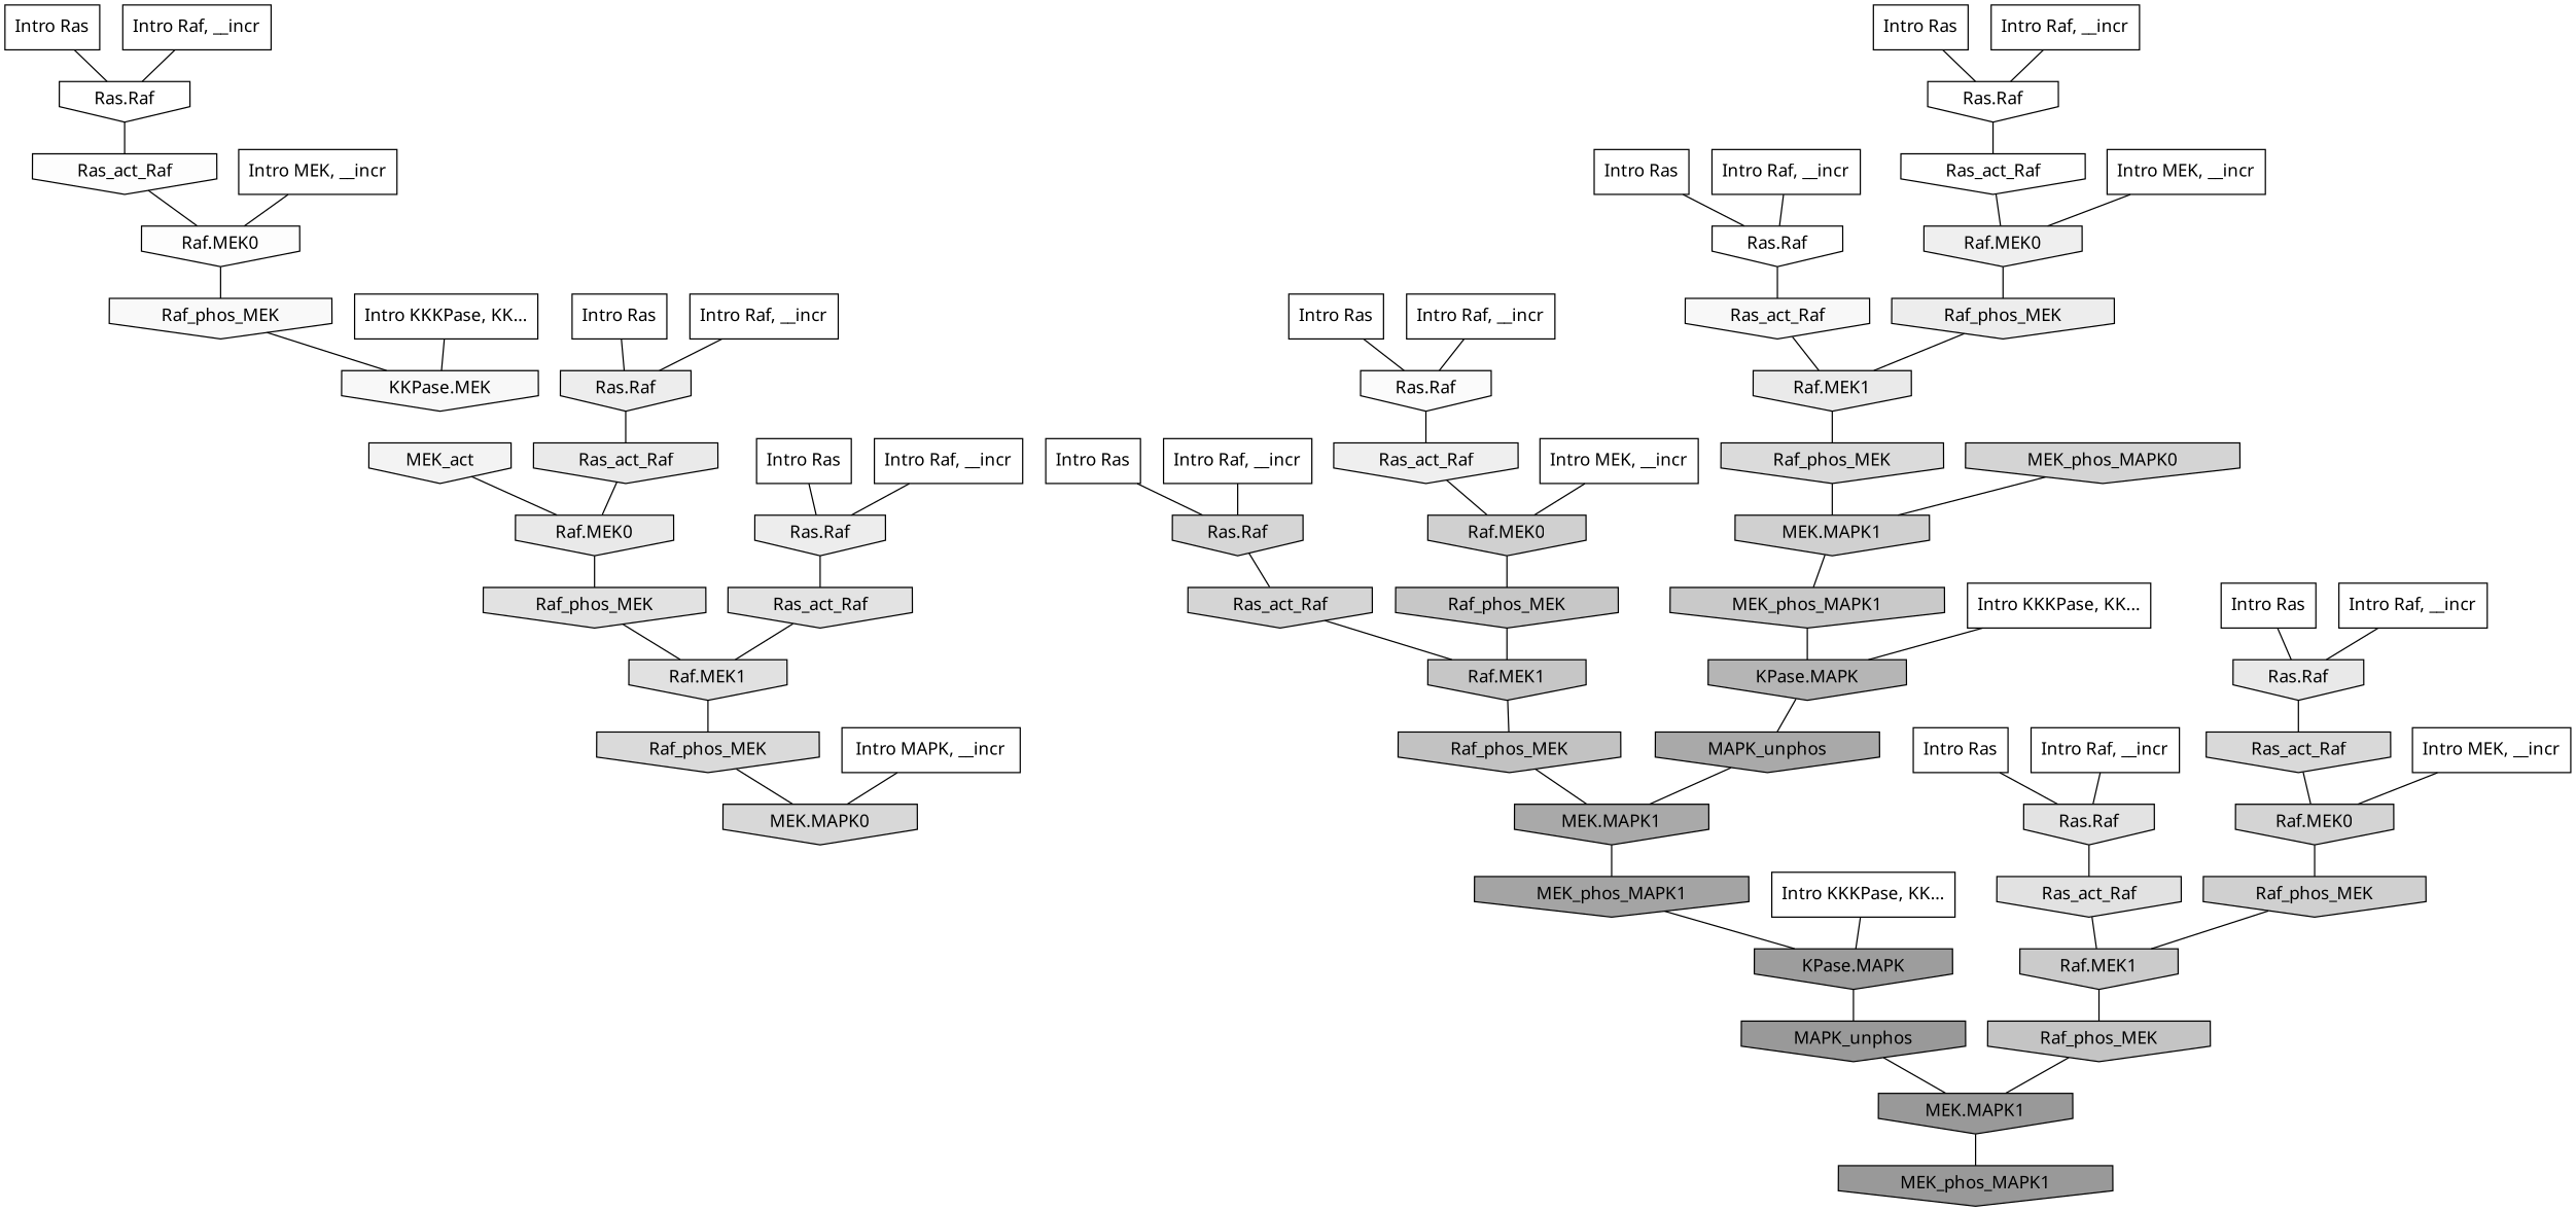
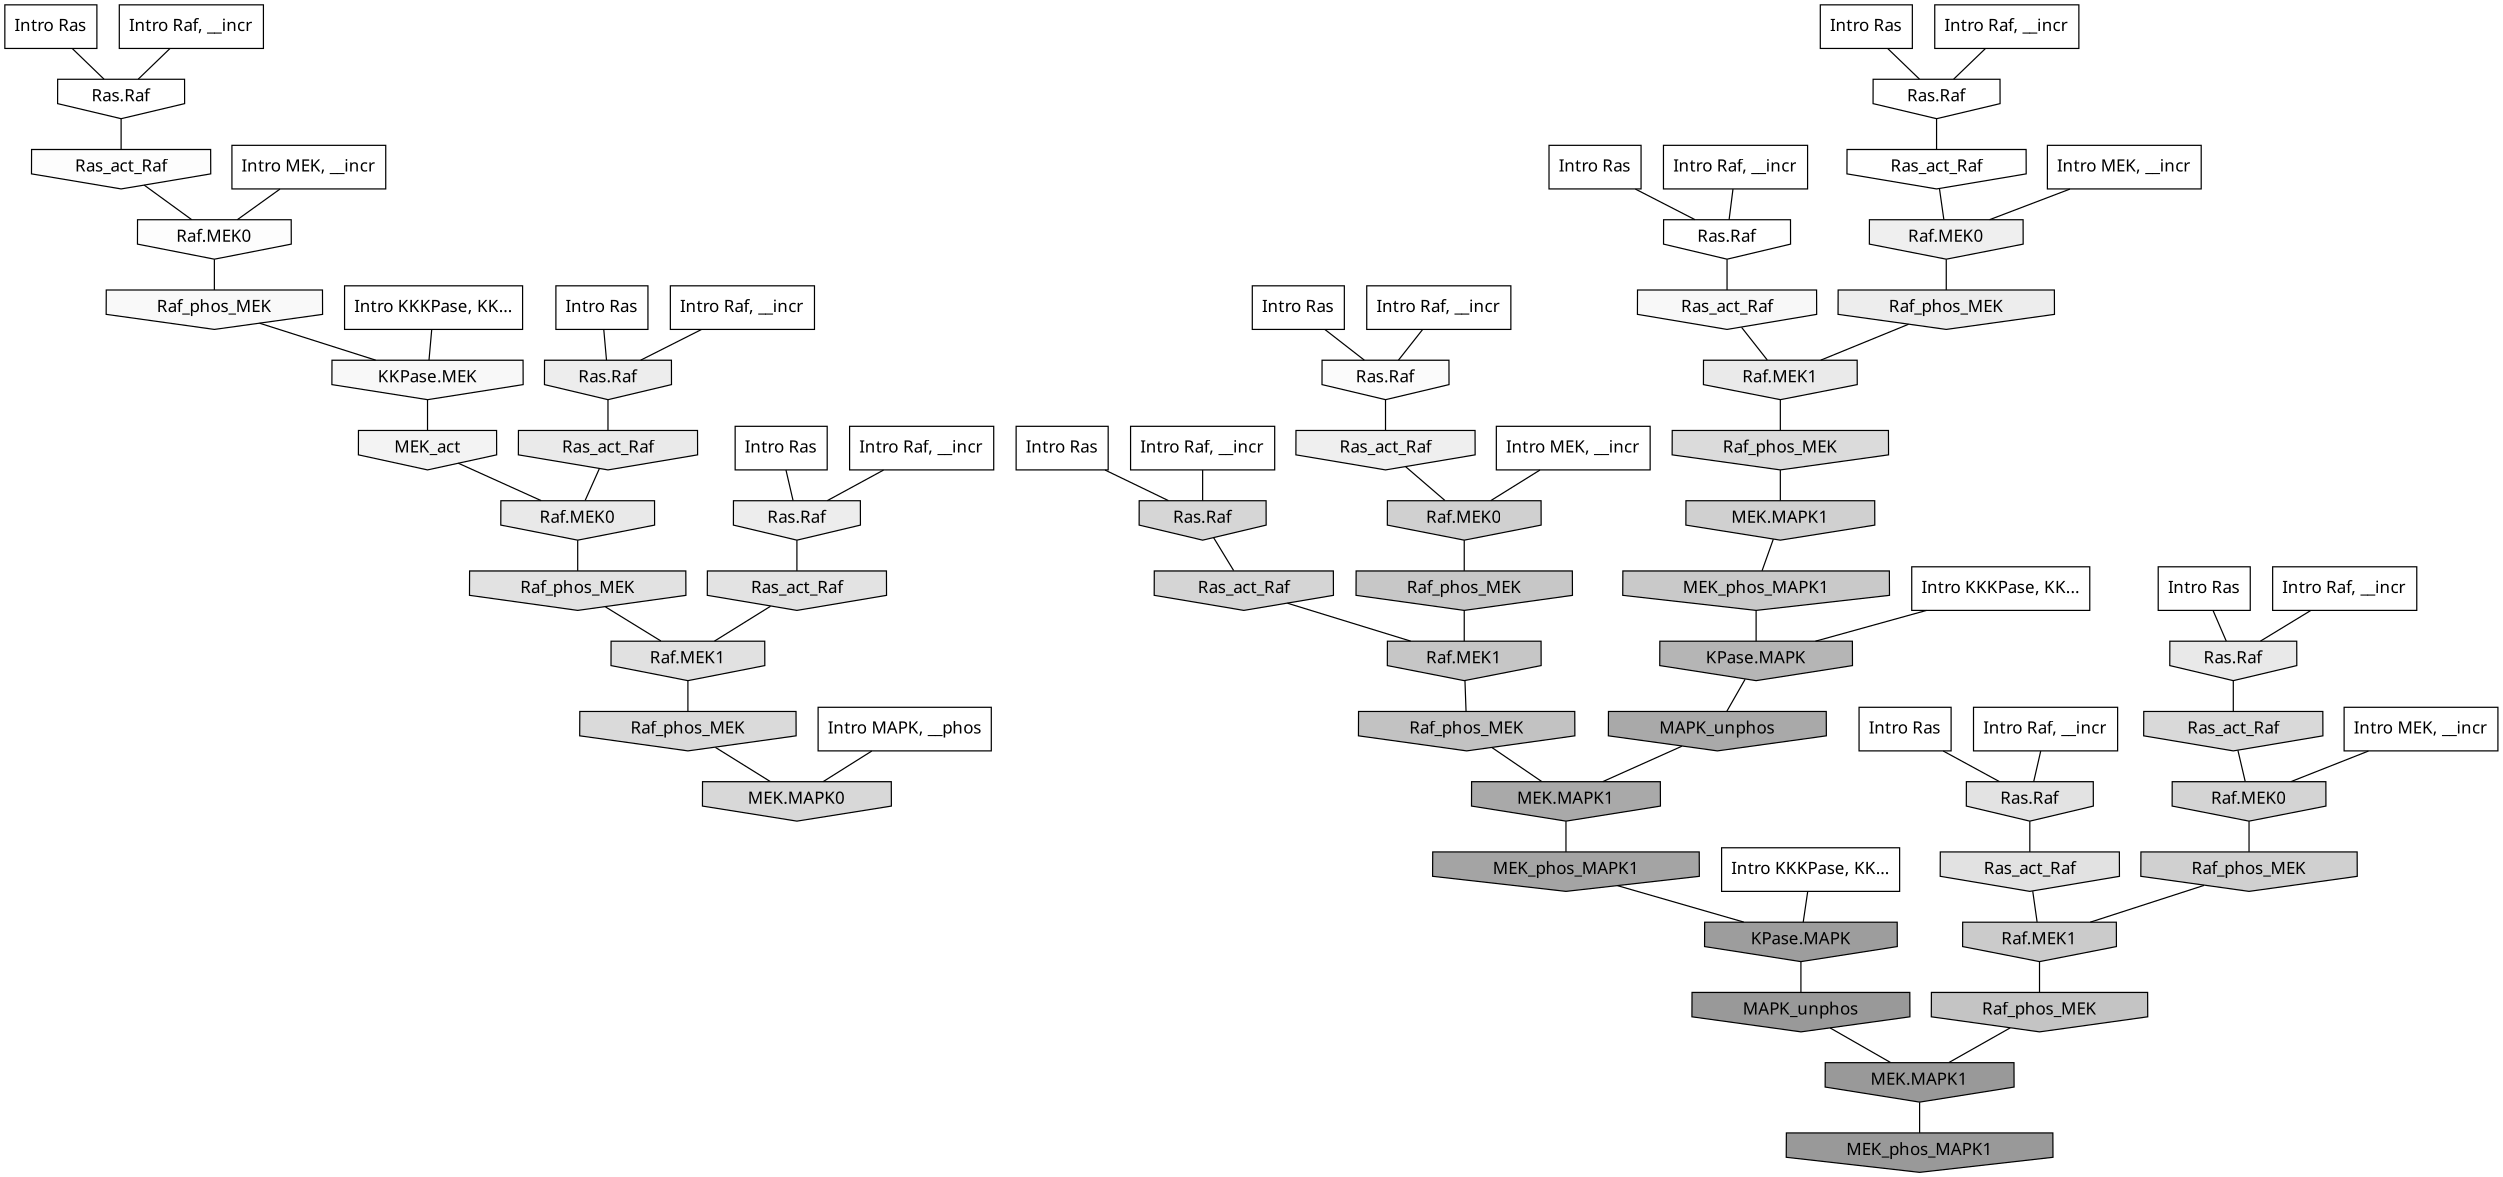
  digraph {
    rankdir=TB
    ranksep=0.30
    node [fillcolor="0.000 0.000 1.000" fontname="CMU Serif" shape=invhouse style=filled]
    edge [color="0.000 0.000 0.000" dir=none fontname="CMU Serif"]
    n1 [label="Intro Ras" shape=rectangle]
    n2 [label="Ras.Raf"]
    n3 [fillcolor="0.000 0.000 0.992" label=Ras_act_Raf]
    n4 [label="Intro Ras" shape=rectangle]
    n5 [label="Ras.Raf"]
    n6 [fillcolor="0.000 0.000 0.971" label=Ras_act_Raf]
    n7 [label="Intro Ras" shape=rectangle]
    n8 [fillcolor="0.000 0.000 0.982" label="Ras.Raf"]
    n9 [fillcolor="0.000 0.000 0.934" label=Ras_act_Raf]
    n10 [label="Intro Ras" shape=rectangle]
    n11 [fillcolor="0.000 0.000 0.928" label="Ras.Raf"]
    n12 [fillcolor="0.000 0.000 0.915" label=Ras_act_Raf]
    n13 [label="Intro Ras" shape=rectangle]
    n14 [fillcolor="0.000 0.000 0.929" label="Ras.Raf"]
    n15 [fillcolor="0.000 0.000 0.888" label=Ras_act_Raf]
    n16 [label="Intro Ras" shape=rectangle]
    n17 [fillcolor="0.000 0.000 0.836" label="Ras.Raf"]
    n18 [fillcolor="0.000 0.000 0.835" label=Ras_act_Raf]
    n19 [label="Intro Ras" shape=rectangle]
    n20 [fillcolor="0.000 0.000 0.913" label="Ras.Raf"]
    n21 [fillcolor="0.000 0.000 0.849" label=Ras_act_Raf]
    n22 [label="Intro Ras" shape=rectangle]
    n23 [fillcolor="0.000 0.000 0.889" label="Ras.Raf"]
    n24 [fillcolor="0.000 0.000 0.884" label=Ras_act_Raf]
    n25 [label="Intro Ras" shape=rectangle]
    n26 [label="Ras.Raf"]
    n27 [fillcolor="0.000 0.000 0.997" label=Ras_act_Raf]
    n28 [label="Intro Raf, __incr" shape=rectangle]
    n29 [label="Intro Raf, __incr" shape=rectangle]
    n30 [label="Intro Raf, __incr" shape=rectangle]
    n31 [label="Intro Raf, __incr" shape=rectangle]
    n32 [label="Intro Raf, __incr" shape=rectangle]
    n33 [label="Intro Raf, __incr" shape=rectangle]
    n34 [label="Intro Raf, __incr" shape=rectangle]
    n35 [label="Intro Raf, __incr" shape=rectangle]
    n36 [label="Intro Raf, __incr" shape=rectangle]
    n37 [label="Intro MEK, __incr" shape=rectangle]
    n38 [fillcolor="0.000 0.000 0.936" label="Raf.MEK0"]
    n39 [fillcolor="0.000 0.000 0.928" label=Raf_phos_MEK]
    n40 [label="Intro MEK, __incr" shape=rectangle]
    n41 [fillcolor="0.000 0.000 0.830" label="Raf.MEK0"]
    n42 [fillcolor="0.000 0.000 0.815" label=Raf_phos_MEK]
    n43 [label="Intro MEK, __incr" shape=rectangle]
    n44 [fillcolor="0.000 0.000 0.992" label="Raf.MEK0"]
    n45 [fillcolor="0.000 0.000 0.973" label=Raf_phos_MEK]
    n46 [label="Intro MEK, __incr" shape=rectangle]
    n47 [fillcolor="0.000 0.000 0.815" label="Raf.MEK0"]
    n48 [fillcolor="0.000 0.000 0.779" label=Raf_phos_MEK]
-   n49 [label="Intro MAPK, __incr" shape=rectangle]
+   n49 [label="Intro MAPK, __phos" shape=rectangle]
    n50 [fillcolor="0.000 0.000 0.845" label="MEK.MAPK0"]
    n51 [label="Intro KKKPase, KK..." shape=rectangle]
    n52 [fillcolor="0.000 0.000 0.709" label="KPase.MAPK"]
    n53 [fillcolor="0.000 0.000 0.661" label=MAPK_unphos]
    n54 [label="Intro KKKPase, KK..." shape=rectangle]
    n55 [fillcolor="0.000 0.000 0.616" label="KPase.MAPK"]
    n56 [fillcolor="0.000 0.000 0.601" label=MAPK_unphos]
    n57 [label="Intro KKKPase, KK..." shape=rectangle]
    n58 [fillcolor="0.000 0.000 0.972" label="KKPase.MEK"]
    n59 [fillcolor="0.000 0.000 0.953" label=MEK_act]
    n60 [fillcolor="0.000 0.000 0.917" label="Raf.MEK1"]
    n61 [fillcolor="0.000 0.000 0.912" label="Raf.MEK0"]
    n62 [fillcolor="0.000 0.000 0.858" label=Raf_phos_MEK]
    n63 [fillcolor="0.000 0.000 0.886" label=Raf_phos_MEK]
    n64 [fillcolor="0.000 0.000 0.880" label="Raf.MEK1"]
    n65 [fillcolor="0.000 0.000 0.813" label="MEK.MAPK1"]
    n66 [fillcolor="0.000 0.000 0.796" label="Raf.MEK1"]
    n67 [fillcolor="0.000 0.000 0.853" label=Raf_phos_MEK]
    n68 [fillcolor="0.000 0.000 0.766" label=Raf_phos_MEK]
    n69 [fillcolor="0.000 0.000 0.789" label=MEK_phos_MAPK1]
-   n70 [fillcolor="0.000 0.000 0.830" label=MEK_phos_MAPK0]
    n71 [fillcolor="0.000 0.000 0.775" label="Raf.MEK1"]
    n72 [fillcolor="0.000 0.000 0.760" label=Raf_phos_MEK]
    n73 [fillcolor="0.000 0.000 0.601" label="MEK.MAPK1"]
    n74 [fillcolor="0.000 0.000 0.661" label="MEK.MAPK1"]
    n75 [fillcolor="0.000 0.000 0.600" label=MEK_phos_MAPK1]
    n76 [fillcolor="0.000 0.000 0.643" label=MEK_phos_MAPK1]
    n1 -> n2
    n2 -> n3
    n3 -> n44
    n4 -> n5
    n5 -> n6
    n6 -> n60
    n7 -> n8
    n8 -> n9
    n9 -> n47
    n10 -> n11
    n11 -> n12
    n12 -> n61
    n13 -> n14
    n14 -> n15
    n15 -> n64
    n16 -> n17
    n17 -> n18
    n18 -> n71
    n19 -> n20
    n20 -> n21
    n21 -> n41
    n22 -> n23
    n23 -> n24
    n24 -> n66
    n25 -> n26
    n26 -> n27
    n27 -> n38
    n28 -> n14
    n29 -> n11
    n30 -> n23
    n31 -> n2
    n32 -> n17
    n33 -> n20
    n34 -> n26
    n35 -> n5
    n36 -> n8
    n37 -> n38
    n38 -> n39
    n39 -> n60
    n40 -> n41
    n41 -> n42
    n42 -> n66
    n43 -> n44
    n44 -> n45
    n45 -> n58
    n46 -> n47
    n47 -> n48
    n48 -> n71
    n49 -> n50
    n51 -> n52
    n52 -> n53
    n53 -> n74
    n54 -> n55
    n55 -> n56
    n56 -> n73
    n57 -> n58
+   n58 -> n59
    n59 -> n61
    n60 -> n62
    n61 -> n63
    n62 -> n65
    n63 -> n64
    n64 -> n67
    n65 -> n69
    n66 -> n68
    n67 -> n50
    n68 -> n73
    n69 -> n52
-   n70 -> n65
    n71 -> n72
    n72 -> n74
    n73 -> n75
    n74 -> n76
    n76 -> n55
  }
